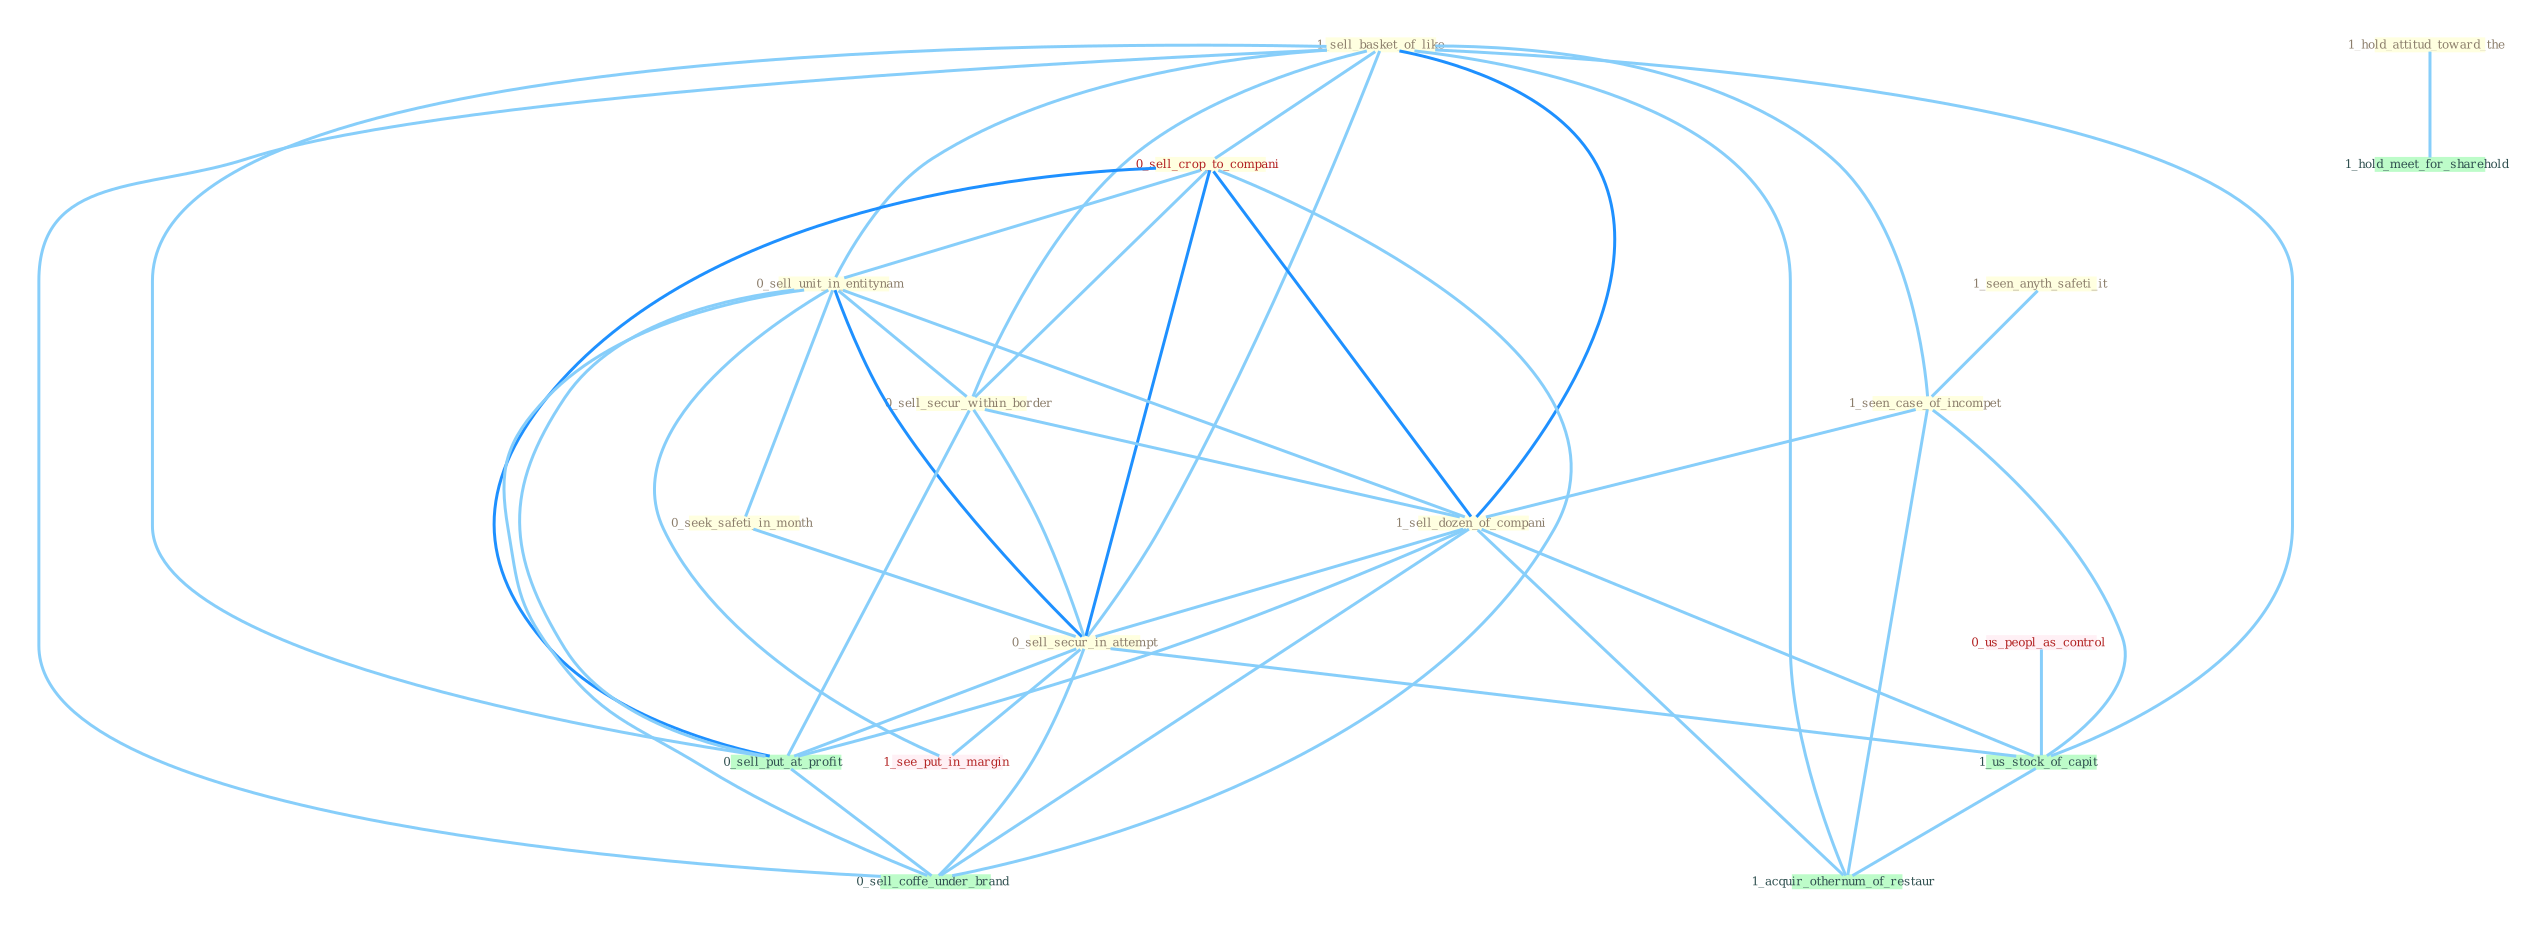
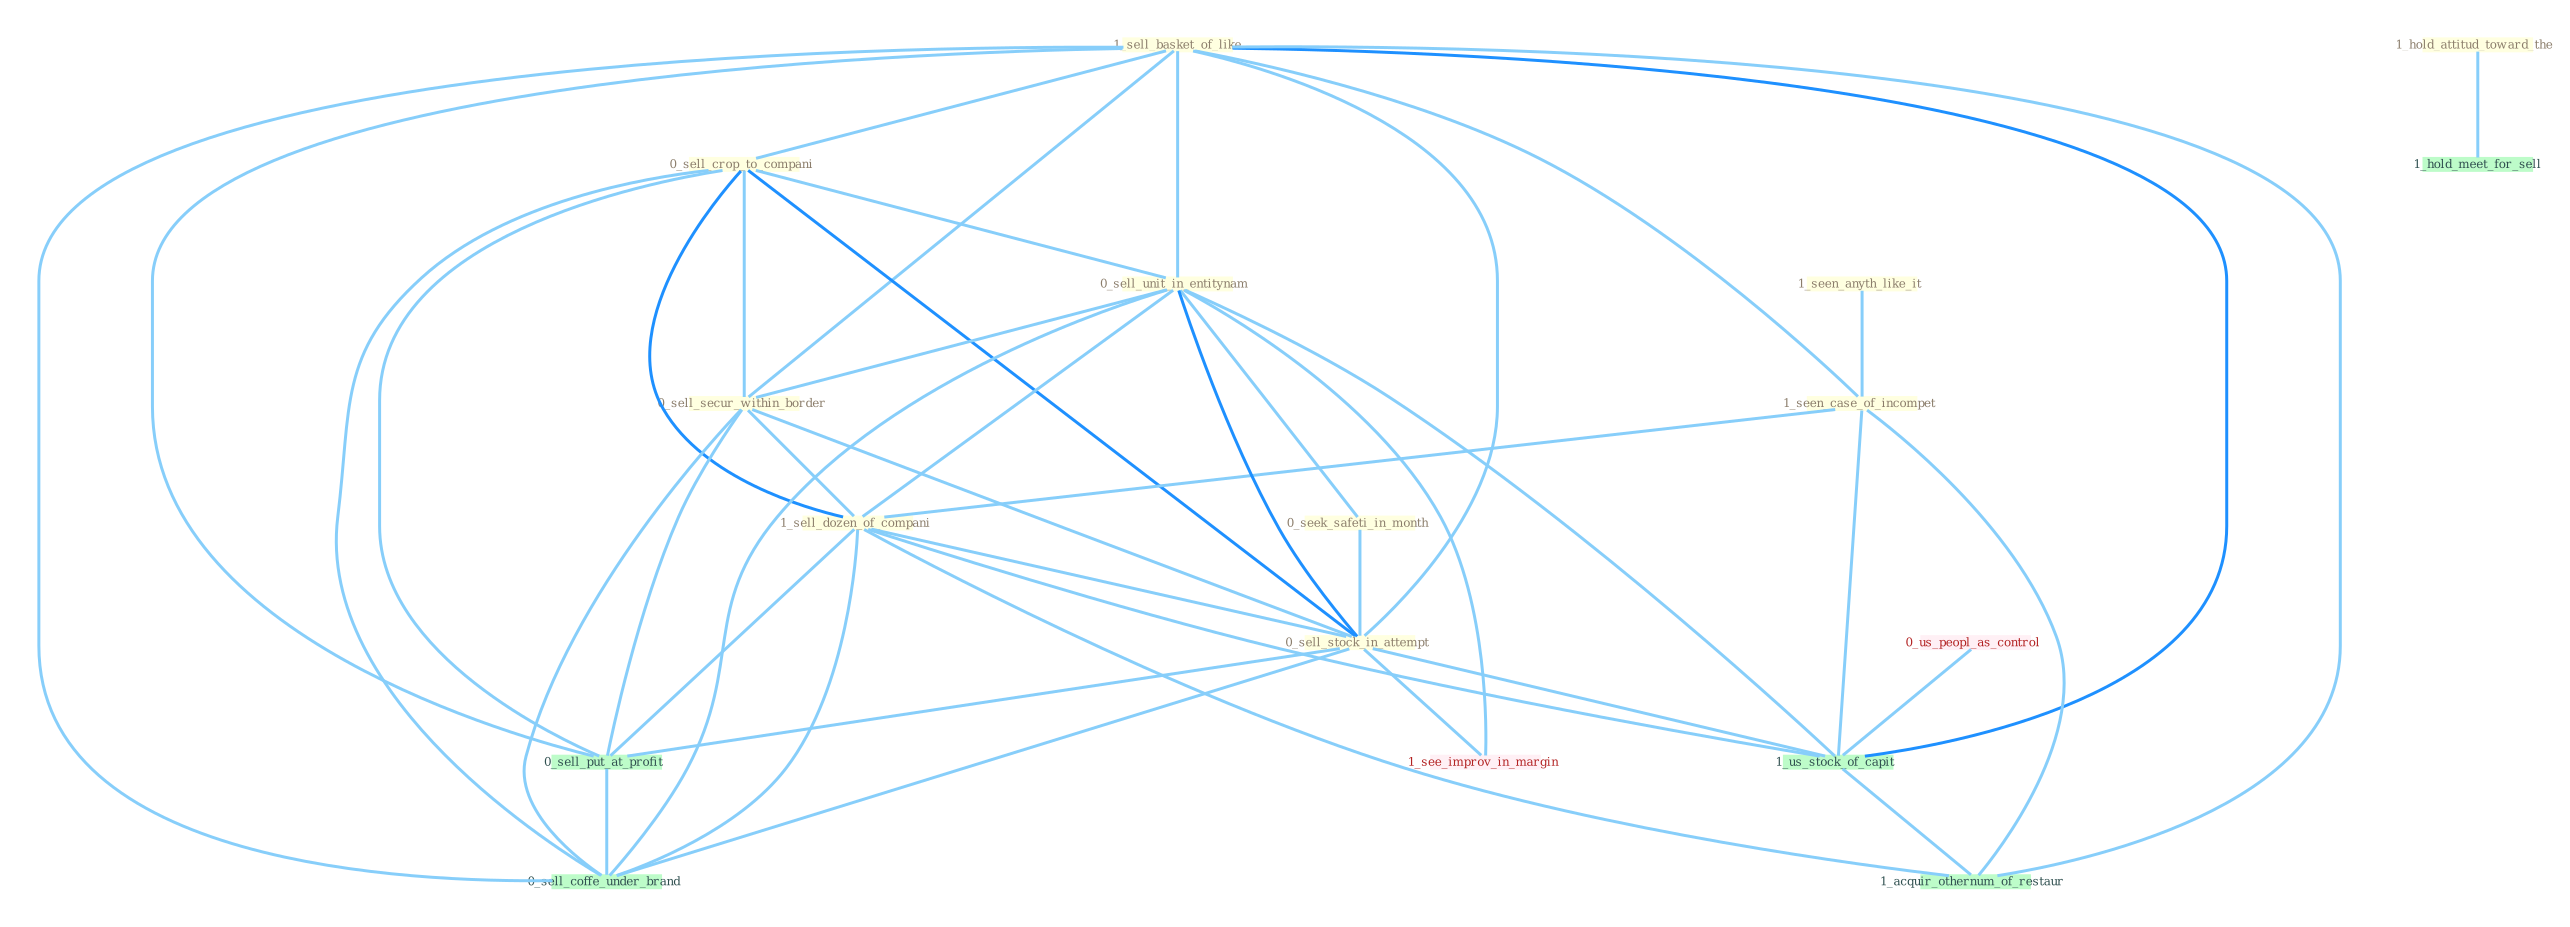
  graph {
    node [color="#ffffe0" fixedsize=true fontcolor="#8b7d6b" fontsize=4 shape=polygon style=filled]
    edge [color="#87cefa" w=1]
    n1 [height=.06 label="1_sell_basket_of_like" width=.5]
-   "1_seen_anyth_like_it " [height=.06 width=.5 label="1_seen_anyth_safeti_it"]
-   "0_sell_crop_to_compani " [fontcolor="#b22222" height=.06 width=.5]
+   "1_seen_anyth_like_it " [height=.06 width=.5]
+   "0_sell_crop_to_compani " [height=.06 width=.5]
    "1_seen_case_of_incompet " [height=.06 width=.5]
    "1_hold_attitud_toward_the " [height=.06 width=.5]
    "0_sell_unit_in_entitynam " [height=.06 width=.5]
    "0_seek_safeti_in_month " [height=.06 width=.5]
    "0_sell_secur_within_border " [height=.06 width=.5]
    "1_sell_dozen_of_compani " [height=.06 width=.5]
-   "0_sell_stock_in_attempt " [height=.06 width=.5 label="0_sell_secur_in_attempt"]
+   "0_sell_stock_in_attempt " [height=.06 width=.5]
    "0_us_peopl_as_control " [color="#fff0f5" fontcolor="#b22222" height=.06 width=.5]
-   "1_see_improv_in_margin " [color="#fff0f5" fontcolor="#b22222" height=.06 width=.5 label="1_see_put_in_margin"]
+   "1_see_improv_in_margin " [color="#fff0f5" fontcolor="#b22222" height=.06 width=.5]
    "0_sell_put_at_profit " [color="#BDFCC9" fontcolor="#2f4f4f" height=.06 width=.5]
    "1_us_stock_of_capit " [color="#BDFCC9" fontcolor="#2f4f4f" height=.06 width=.5]
    "0_sell_coffe_under_brand " [color="#BDFCC9" fontcolor="#2f4f4f" height=.06 width=.5]
    "1_acquir_othernum_of_restaur " [color="#BDFCC9" fontcolor="#2f4f4f" height=.06 width=.5]
-   "1_hold_meet_for_sharehold " [color="#BDFCC9" fontcolor="#2f4f4f" height=.06 width=.5]
+   "1_hold_meet_for_sharehold " [color="#BDFCC9" fontcolor="#2f4f4f" height=.06 width=.5 label="1_hold_meet_for_sell"]
    subgraph sub_1 {
      n1
      "1_seen_anyth_like_it "
      "0_sell_crop_to_compani "
      "1_seen_case_of_incompet "
      "1_hold_attitud_toward_the "
      "0_sell_unit_in_entitynam "
      "0_seek_safeti_in_month "
      "0_sell_secur_within_border "
      "1_sell_dozen_of_compani "
      "0_sell_stock_in_attempt "
    }
    subgraph sub_2 {
      "0_us_peopl_as_control "
      "1_see_improv_in_margin "
    }
    n1 -- "0_sell_crop_to_compani "
    n1 -- "1_seen_case_of_incompet "
    n1 -- "0_sell_unit_in_entitynam "
    n1 -- "0_sell_secur_within_border "
-   n1 -- "1_sell_dozen_of_compani " [color="#1e90ff" w=2]
    n1 -- "0_sell_stock_in_attempt "
    n1 -- "0_sell_put_at_profit "
-   n1 -- "1_us_stock_of_capit "
+   n1 -- "1_us_stock_of_capit " [color="#1e90ff"]
    n1 -- "0_sell_coffe_under_brand "
    n1 -- "1_acquir_othernum_of_restaur "
    "1_seen_anyth_like_it " -- "1_seen_case_of_incompet "
    "0_sell_crop_to_compani " -- "0_sell_unit_in_entitynam "
    "0_sell_crop_to_compani " -- "0_sell_secur_within_border "
    "0_sell_crop_to_compani " -- "1_sell_dozen_of_compani " [color="#1e90ff" w=2]
    "0_sell_crop_to_compani " -- "0_sell_stock_in_attempt " [color="#1e90ff"]
-   "0_sell_crop_to_compani " -- "0_sell_put_at_profit " [color="#1e90ff"]
+   "0_sell_crop_to_compani " -- "0_sell_put_at_profit "
    "0_sell_crop_to_compani " -- "0_sell_coffe_under_brand "
    "1_seen_case_of_incompet " -- "1_sell_dozen_of_compani "
    "1_seen_case_of_incompet " -- "1_us_stock_of_capit "
    "1_seen_case_of_incompet " -- "1_acquir_othernum_of_restaur "
    "1_hold_attitud_toward_the " -- "1_hold_meet_for_sharehold "
    "0_sell_unit_in_entitynam " -- "0_seek_safeti_in_month "
    "0_sell_unit_in_entitynam " -- "0_sell_secur_within_border "
    "0_sell_unit_in_entitynam " -- "1_sell_dozen_of_compani "
    "0_sell_unit_in_entitynam " -- "0_sell_stock_in_attempt " [color="#1e90ff" w=2]
    "0_sell_unit_in_entitynam " -- "1_see_improv_in_margin "
-   "0_sell_unit_in_entitynam " -- "0_sell_put_at_profit "
+   "0_sell_unit_in_entitynam " -- "1_us_stock_of_capit "
    "0_sell_unit_in_entitynam " -- "0_sell_coffe_under_brand "
    "0_seek_safeti_in_month " -- "0_sell_stock_in_attempt "
    "0_sell_secur_within_border " -- "1_sell_dozen_of_compani "
    "0_sell_secur_within_border " -- "0_sell_stock_in_attempt "
    "0_sell_secur_within_border " -- "0_sell_put_at_profit "
+   "0_sell_secur_within_border " -- "0_sell_coffe_under_brand "
    "1_sell_dozen_of_compani " -- "0_sell_stock_in_attempt "
    "1_sell_dozen_of_compani " -- "0_sell_put_at_profit "
    "1_sell_dozen_of_compani " -- "1_us_stock_of_capit "
    "1_sell_dozen_of_compani " -- "0_sell_coffe_under_brand "
    "1_sell_dozen_of_compani " -- "1_acquir_othernum_of_restaur "
    "0_sell_stock_in_attempt " -- "1_see_improv_in_margin "
    "0_sell_stock_in_attempt " -- "0_sell_put_at_profit "
    "0_sell_stock_in_attempt " -- "1_us_stock_of_capit "
    "0_sell_stock_in_attempt " -- "0_sell_coffe_under_brand "
    "0_us_peopl_as_control " -- "1_us_stock_of_capit "
    "0_sell_put_at_profit " -- "0_sell_coffe_under_brand "
    "1_us_stock_of_capit " -- "1_acquir_othernum_of_restaur "
  }
